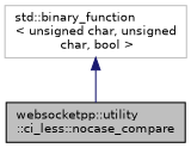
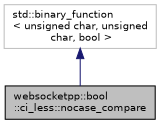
  digraph {
    node [fontname=Helvetica fontsize=10 shape=record style=filled]
-   n1 [color=black fillcolor=grey75 fontcolor=black height=0.2 label="websocketpp::utility\l::ci_less::nocase_compare" width=0.4]
+   n1 [color=black fillcolor=grey75 fontcolor=black height=0.2 label="websocketpp::bool\l::ci_less::nocase_compare" width=0.4]
    n2 [color=grey75 fillcolor=white height=0.2 label="std::binary_function\l\< unsigned char, unsigned\l char, bool \>" width=0.4]
    n2 -> n1 [color=midnightblue dir=back fontname=Helvetica fontsize=10 labelfontname=Helvetica labelfontsize=10 style=solid]
  }
